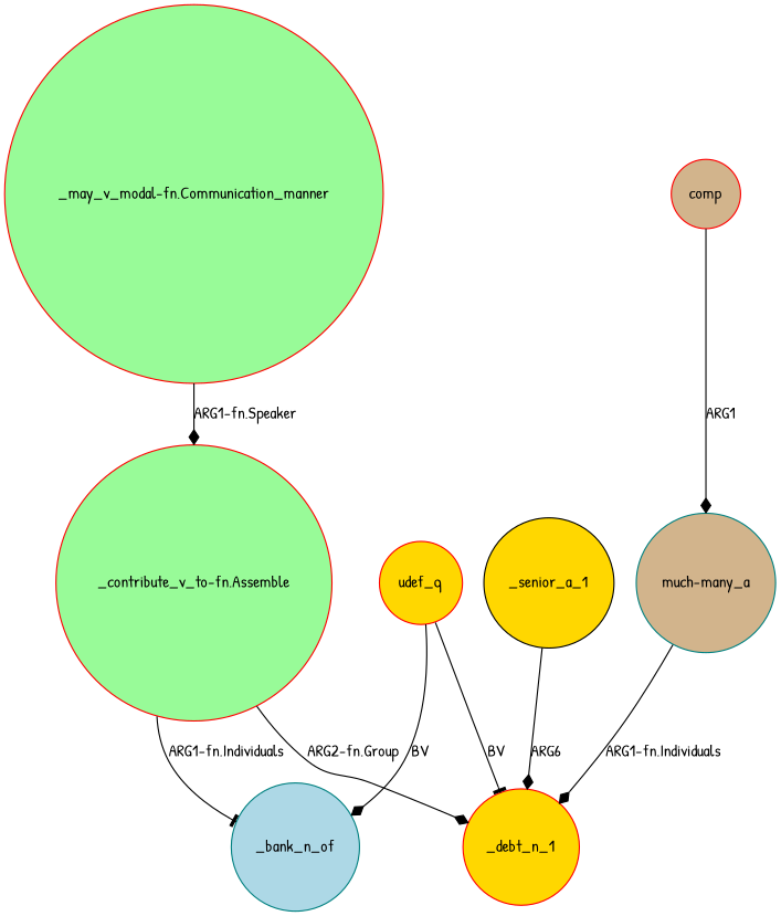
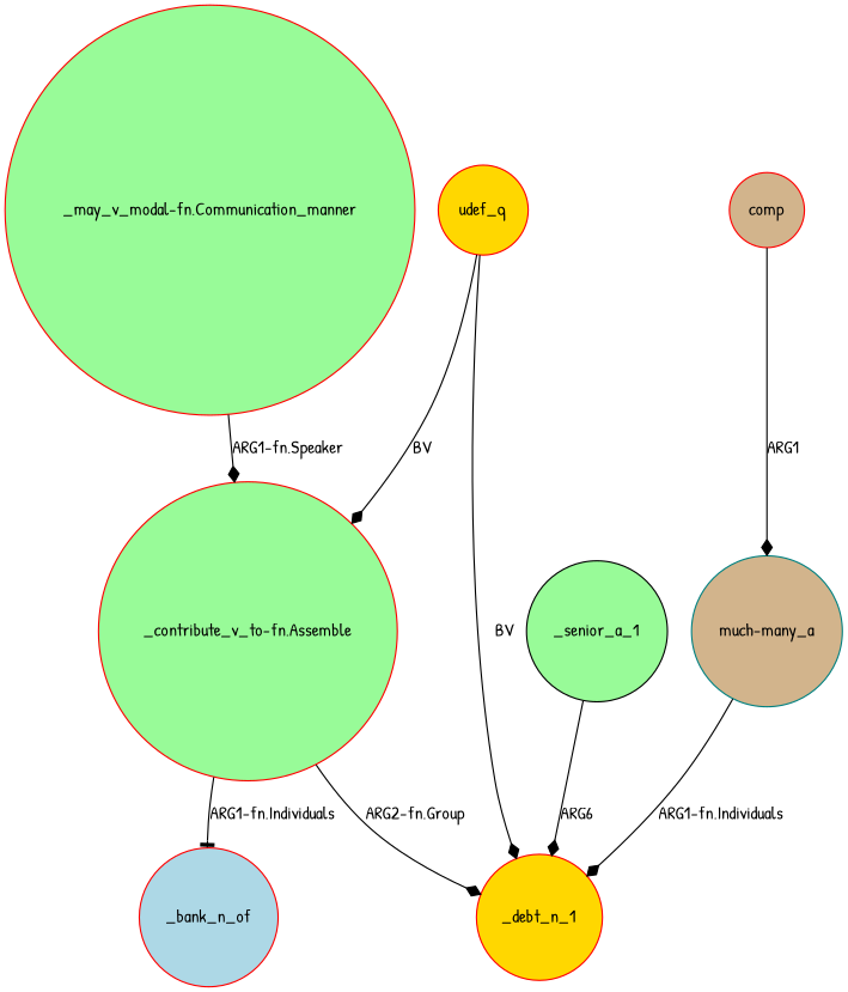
  digraph {
    fontname="Patrick Hand"
    node [color=red fillcolor=palegreen fontname="Patrick Hand" shape=circle style=filled]
    edge [arrowhead=diamond fontname="Patrick Hand"]
    udef_q [fillcolor=gold]
    _debt_n_1 [fillcolor=gold]
-   _bank_n_of [color=teal fillcolor=lightblue]
+   _bank_n_of [fillcolor=lightblue]
    "_may_v_modal-fn.Communication_manner"
    "_contribute_v_to-fn.Assemble"
    "much-many_a" [color=teal fillcolor=tan]
-   _senior_a_1 [color=black fillcolor=gold]
+   _senior_a_1 [color=black]
    comp [fillcolor=tan]
-   udef_q -> _debt_n_1 [arrowhead=tee label=BV]
-   udef_q -> _bank_n_of [label=BV]
+   udef_q -> _debt_n_1 [label=BV]
+   udef_q -> "_contribute_v_to-fn.Assemble" [label=BV]
    "_may_v_modal-fn.Communication_manner" -> "_contribute_v_to-fn.Assemble" [label="ARG1-fn.Speaker"]
    "_contribute_v_to-fn.Assemble" -> _debt_n_1 [label="ARG2-fn.Group"]
    "_contribute_v_to-fn.Assemble" -> _bank_n_of [arrowhead=tee label="ARG1-fn.Individuals"]
    "much-many_a" -> _debt_n_1 [label="ARG1-fn.Individuals"]
    _senior_a_1 -> _debt_n_1 [label=ARG6]
    comp -> "much-many_a" [label=ARG1]
  }
